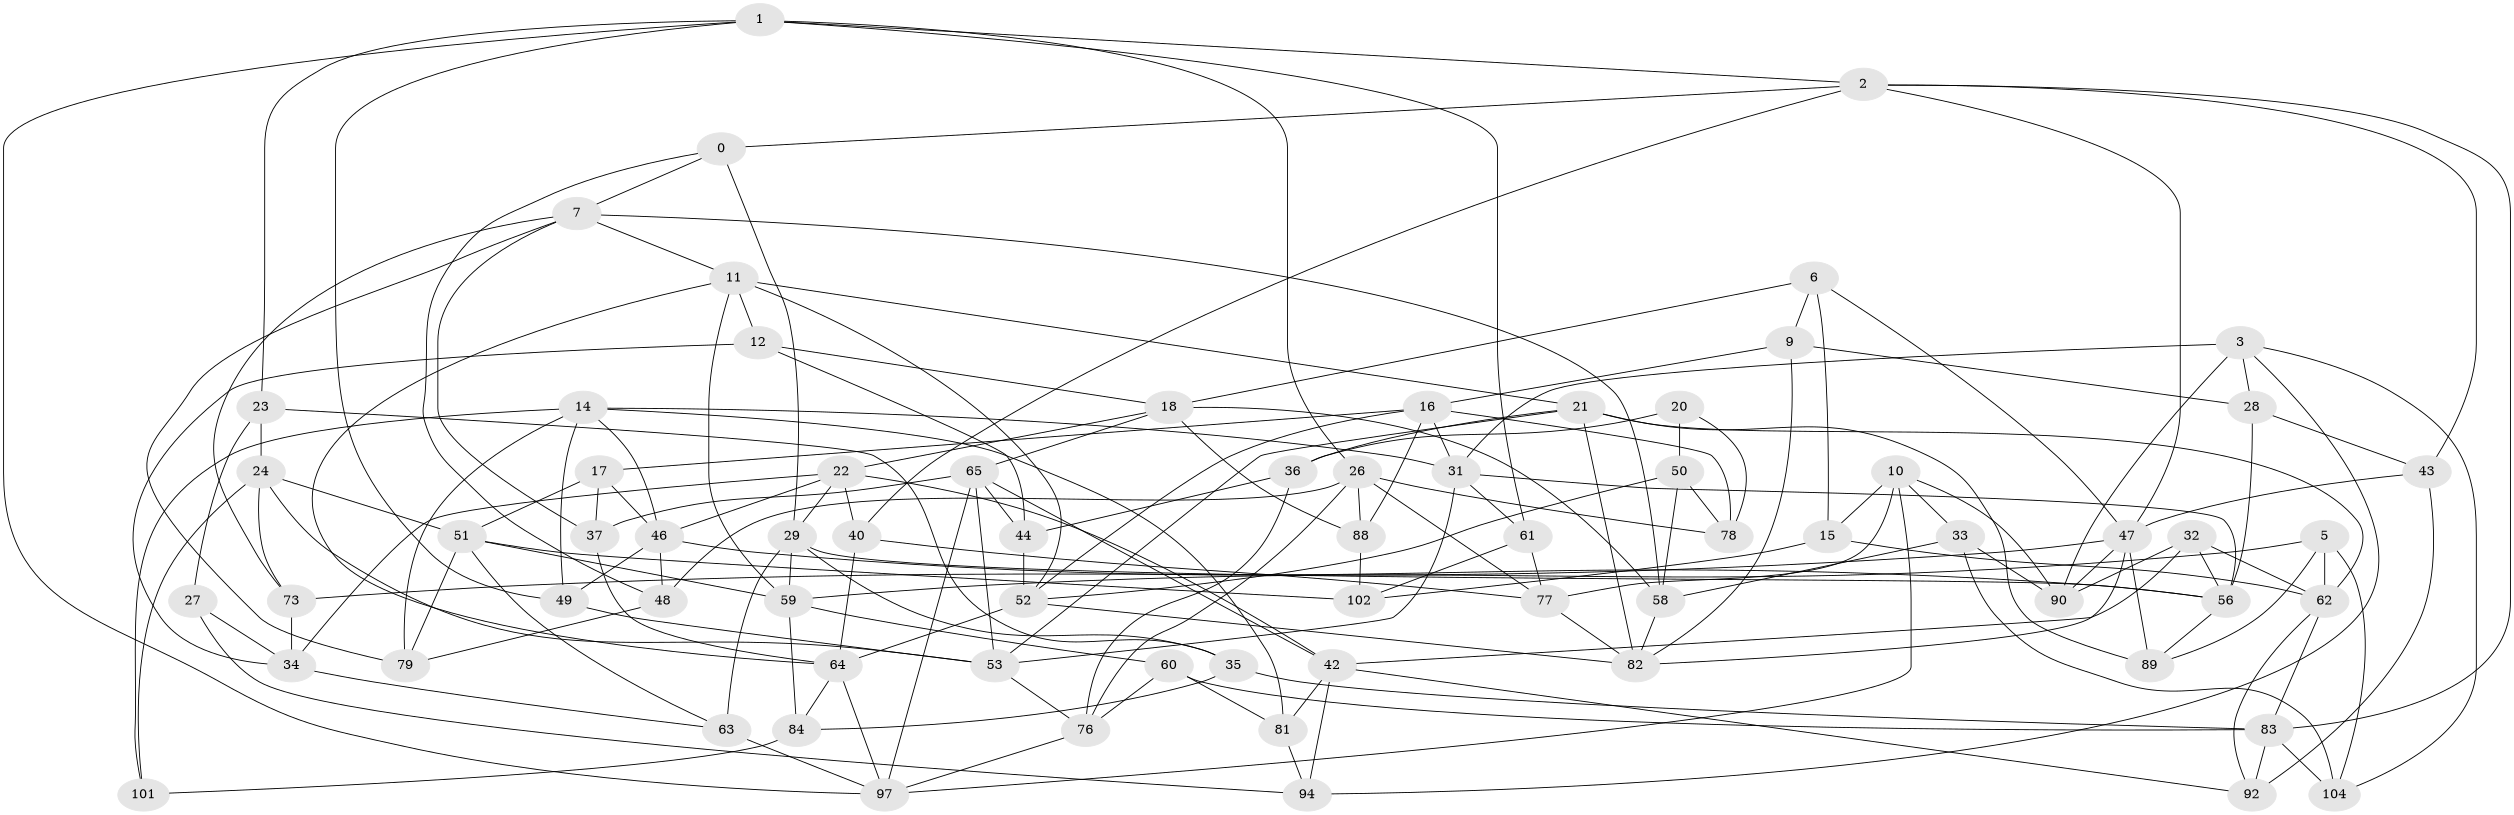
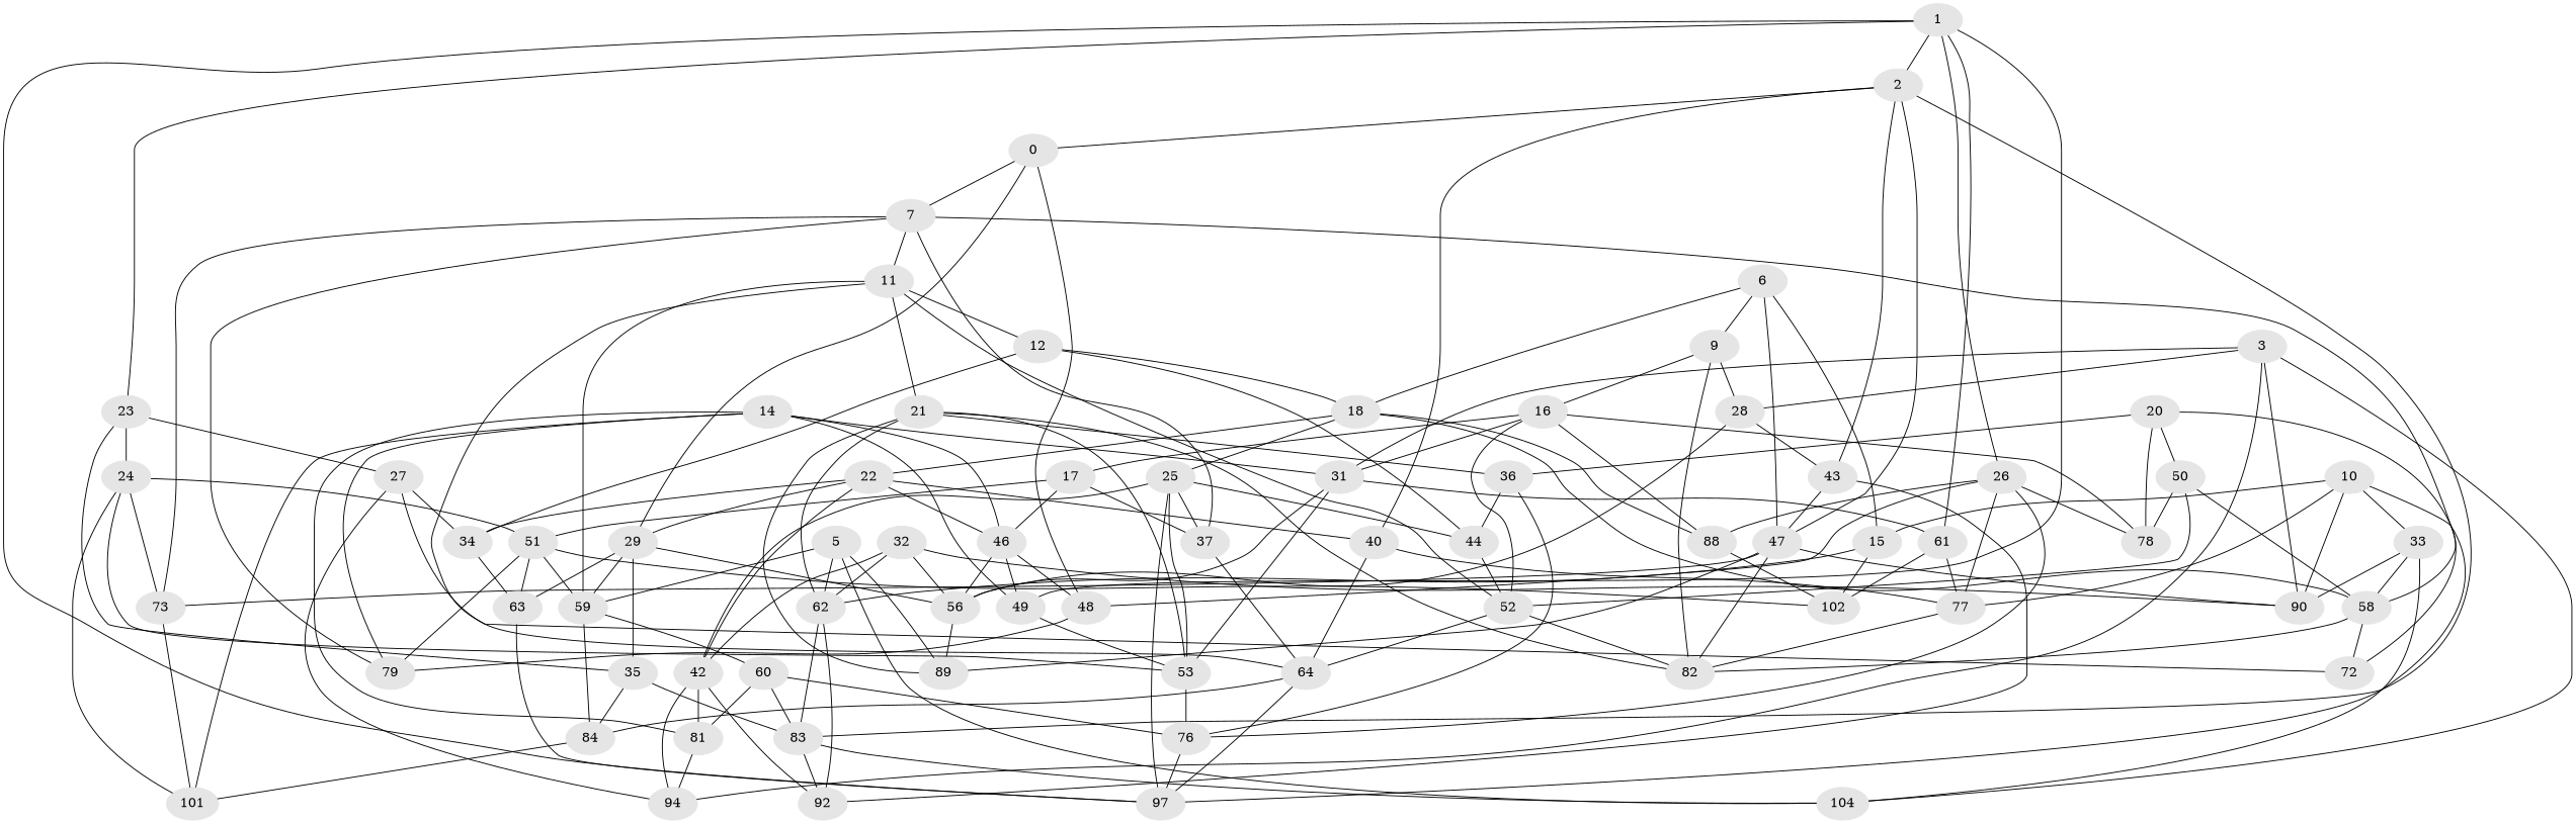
  graph {
    node [color=gray90 style=filled]
    1 [super="+19"]
    2 [super="+41"]
    23
    26 [super="+95"]
    49
    61
    97 [super="+99"]
    n8 [label=0]
    40
    43
    47 [super="+65"]
    83 [super="+96"]
    24 [super="+55"]
    27
    35
    48
    77 [super="+80"]
    78
    88
    76
    53 [super="+86"]
    102
    7 [super="+8"]
    29 [super="+39"]
    64 [super="+85"]
    92
    90 [super="+91"]
    89
    73
    82 [super="+98"]
    104
    3 [super="+69"]
    28
    31 [super="+54"]
    94
    56 [super="+57"]
    11 [super="+13"]
    37
    58 [super="+75"]
    79
    59 [super="+71"]
    63
    84
    60
    5
    62 [super="+87"]
    6
    9
    15
    18 [super="+93"]
    16 [super="+68"]
    22 [super="+103"]
-   25 [super="+70" label=65]
+   25 [super="+70"]
    101
    51 [super="+67"]
    12
    21 [super="+66"]
    52 [super="+74"]
+   72
    17
    10 [super="+30"]
    33
    34
    44
    36
    14 [super="+38"]
    46 [super="+100"]
    81
    42 [super="+45"]
    20
    50
    32
    1 -- 2
    1 -- 23
    1 -- 26
    1 -- 49
    1 -- 61
    1 -- 97
    2 -- n8
    2 -- 40
    2 -- 43
    2 -- 47
    2 -- 83
    23 -- 24
    23 -- 27
    23 -- 35
    26 -- 48
    26 -- 77
    26 -- 78
    26 -- 88
    26 -- 76
    49 -- 53
    61 -- 77
    61 -- 102
    n8 -- 48
    n8 -- 7
    n8 -- 29
    40 -- 77
    40 -- 64
    43 -- 47
    43 -- 92
    47 -- 90
    47 -- 89
    47 -- 73
    47 -- 82
    83 -- 92
    83 -- 104
    24 -- 53
    24 -- 73
    24 -- 101
    24 -- 51
    27 -- 94
+   27 -- 72
    27 -- 34
    35 -- 83
    35 -- 84
    48 -- 79
    77 -- 82
    88 -- 102
    76 -- 97
    53 -- 76
    7 -- 73
    7 -- 11
    7 -- 37
    7 -- 58
    7 -- 79
    29 -- 35
    29 -- 56
    29 -- 59
    29 -- 63
    64 -- 97
    64 -- 84
-   73 -- 34
+   73 -- 101
    3 -- 90 [weight=2]
    3 -- 104
    3 -- 28
    3 -- 31
    3 -- 94
    28 -- 43
    28 -- 56
    31 -- 61
    31 -- 53
    31 -- 56
    56 -- 89
    11 -- 64
    11 -- 59
    11 -- 12
    11 -- 21
    11 -- 52
    37 -- 64
    58 -- 82
+   58 -- 72
    59 -- 84
    59 -- 60
    63 -- 97
    84 -- 101
    60 -- 83
    60 -- 76
    60 -- 81
    5 -- 89
    5 -- 104
    5 -- 59
    5 -- 62
    62 -- 83
    62 -- 92
    6 -- 47
    6 -- 9
    6 -- 15
    6 -- 18
    9 -- 82
    9 -- 28
    9 -- 16
    15 -- 102
    15 -- 62
    18 -- 88
    18 -- 58
    18 -- 22
    18 -- 25
    16 -- 78
    16 -- 88
    16 -- 31
    16 -- 52
    16 -- 17
    22 -- 40
    22 -- 29
    22 -- 34
    22 -- 46
    22 -- 42
    25 -- 97
    25 -- 53
    25 -- 37
    25 -- 44
    25 -- 42
    51 -- 102
    51 -- 79
    51 -- 59
    51 -- 63
    12 -- 18
    12 -- 34
    12 -- 44
    21 -- 53
    21 -- 89
    21 -- 82
    21 -- 62
    21 -- 36
    52 -- 64
    52 -- 82
    17 -- 37
    17 -- 51
    17 -- 46
    10 -- 97
    10 -- 77 [weight=2]
    10 -- 90
    10 -- 15
    10 -- 33
    33 -- 90
    33 -- 104
    33 -- 58
    34 -- 63
    44 -- 52
    36 -- 76
    36 -- 44
    14 -- 49
    14 -- 31
    14 -- 79
    14 -- 101
    14 -- 46
    14 -- 81
    46 -- 49
    46 -- 48
    46 -- 56
    81 -- 94
    42 -- 92
    42 -- 94
    42 -- 81
    20 -- 78
+   20 -- 72
    20 -- 36
    20 -- 50
    50 -- 78
    50 -- 58
    50 -- 52
    32 -- 90
    32 -- 56
    32 -- 62
    32 -- 42
  }
